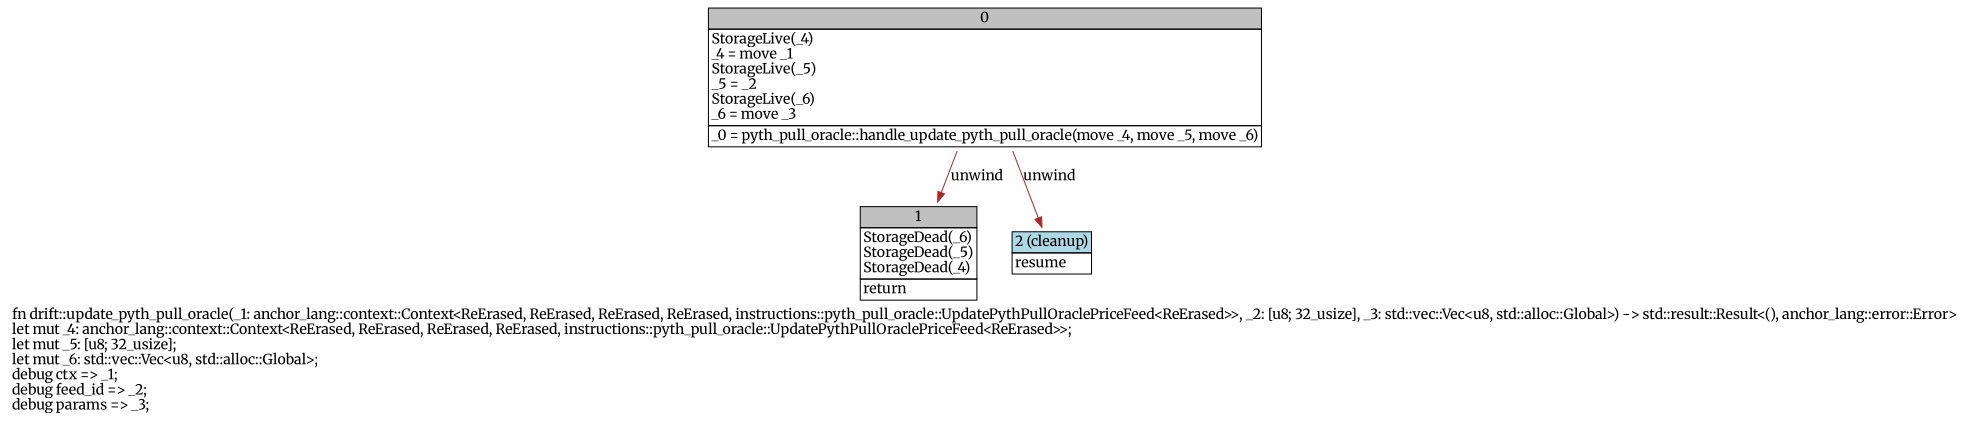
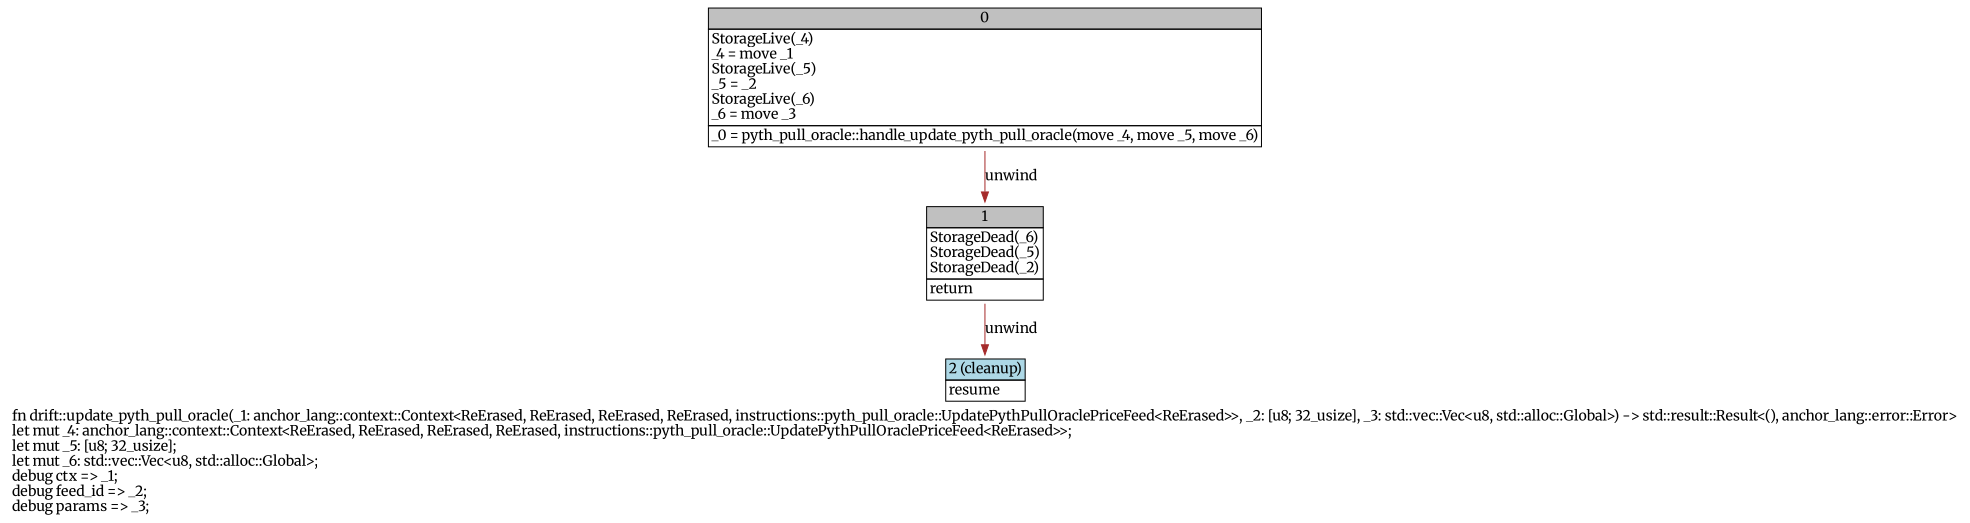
  digraph {
    fontname=Merriweather
    label=<fn drift::update_pyth_pull_oracle(_1: anchor_lang::context::Context&lt;ReErased, ReErased, ReErased, ReErased, instructions::pyth_pull_oracle::UpdatePythPullOraclePriceFeed&lt;ReErased&gt;&gt;, _2: [u8; 32_usize], _3: std::vec::Vec&lt;u8, std::alloc::Global&gt;) -&gt; std::result::Result&lt;(), anchor_lang::error::Error&gt;<br align="left"/>let mut _4: anchor_lang::context::Context&lt;ReErased, ReErased, ReErased, ReErased, instructions::pyth_pull_oracle::UpdatePythPullOraclePriceFeed&lt;ReErased&gt;&gt;;<br align="left"/>let mut _5: [u8; 32_usize];<br align="left"/>let mut _6: std::vec::Vec&lt;u8, std::alloc::Global&gt;;<br align="left"/>debug ctx =&gt; _1;<br align="left"/>debug feed_id =&gt; _2;<br align="left"/>debug params =&gt; _3;<br align="left"/>>
    node [fontname=Merriweather shape=none]
    edge [color=brown fontname=Merriweather]
    n1 [label=<<table border="0" cellborder="1" cellspacing="0"><tr><td bgcolor="gray" align="center" colspan="1">0</td></tr><tr><td align="left" balign="left">StorageLive(_4)<br/>_4 = move _1<br/>StorageLive(_5)<br/>_5 = _2<br/>StorageLive(_6)<br/>_6 = move _3<br/></td></tr><tr><td align="left">_0 = pyth_pull_oracle::handle_update_pyth_pull_oracle(move _4, move _5, move _6)</td></tr></table>>]
-   n2 [label=<<table border="0" cellborder="1" cellspacing="0"><tr><td bgcolor="gray" align="center" colspan="1">1</td></tr><tr><td align="left" balign="left">StorageDead(_6)<br/>StorageDead(_5)<br/>StorageDead(_4)<br/></td></tr><tr><td align="left">return</td></tr></table>>]
+   n2 [label=<<table border="0" cellborder="1" cellspacing="0"><tr><td bgcolor="gray" align="center" colspan="1">1</td></tr><tr><td align="left" balign="left">StorageDead(_6)<br/>StorageDead(_5)<br/>StorageDead(_2)<br/></td></tr><tr><td align="left">return</td></tr></table>>]
    n3 [label=<<table border="0" cellborder="1" cellspacing="0"><tr><td bgcolor="lightblue" align="center" colspan="1">2 (cleanup)</td></tr><tr><td align="left">resume</td></tr></table>>]
    n1 -> n2 [label=unwind]
-   n1 -> n3 [label=unwind]
+   n2 -> n3 [label=unwind]
  }
